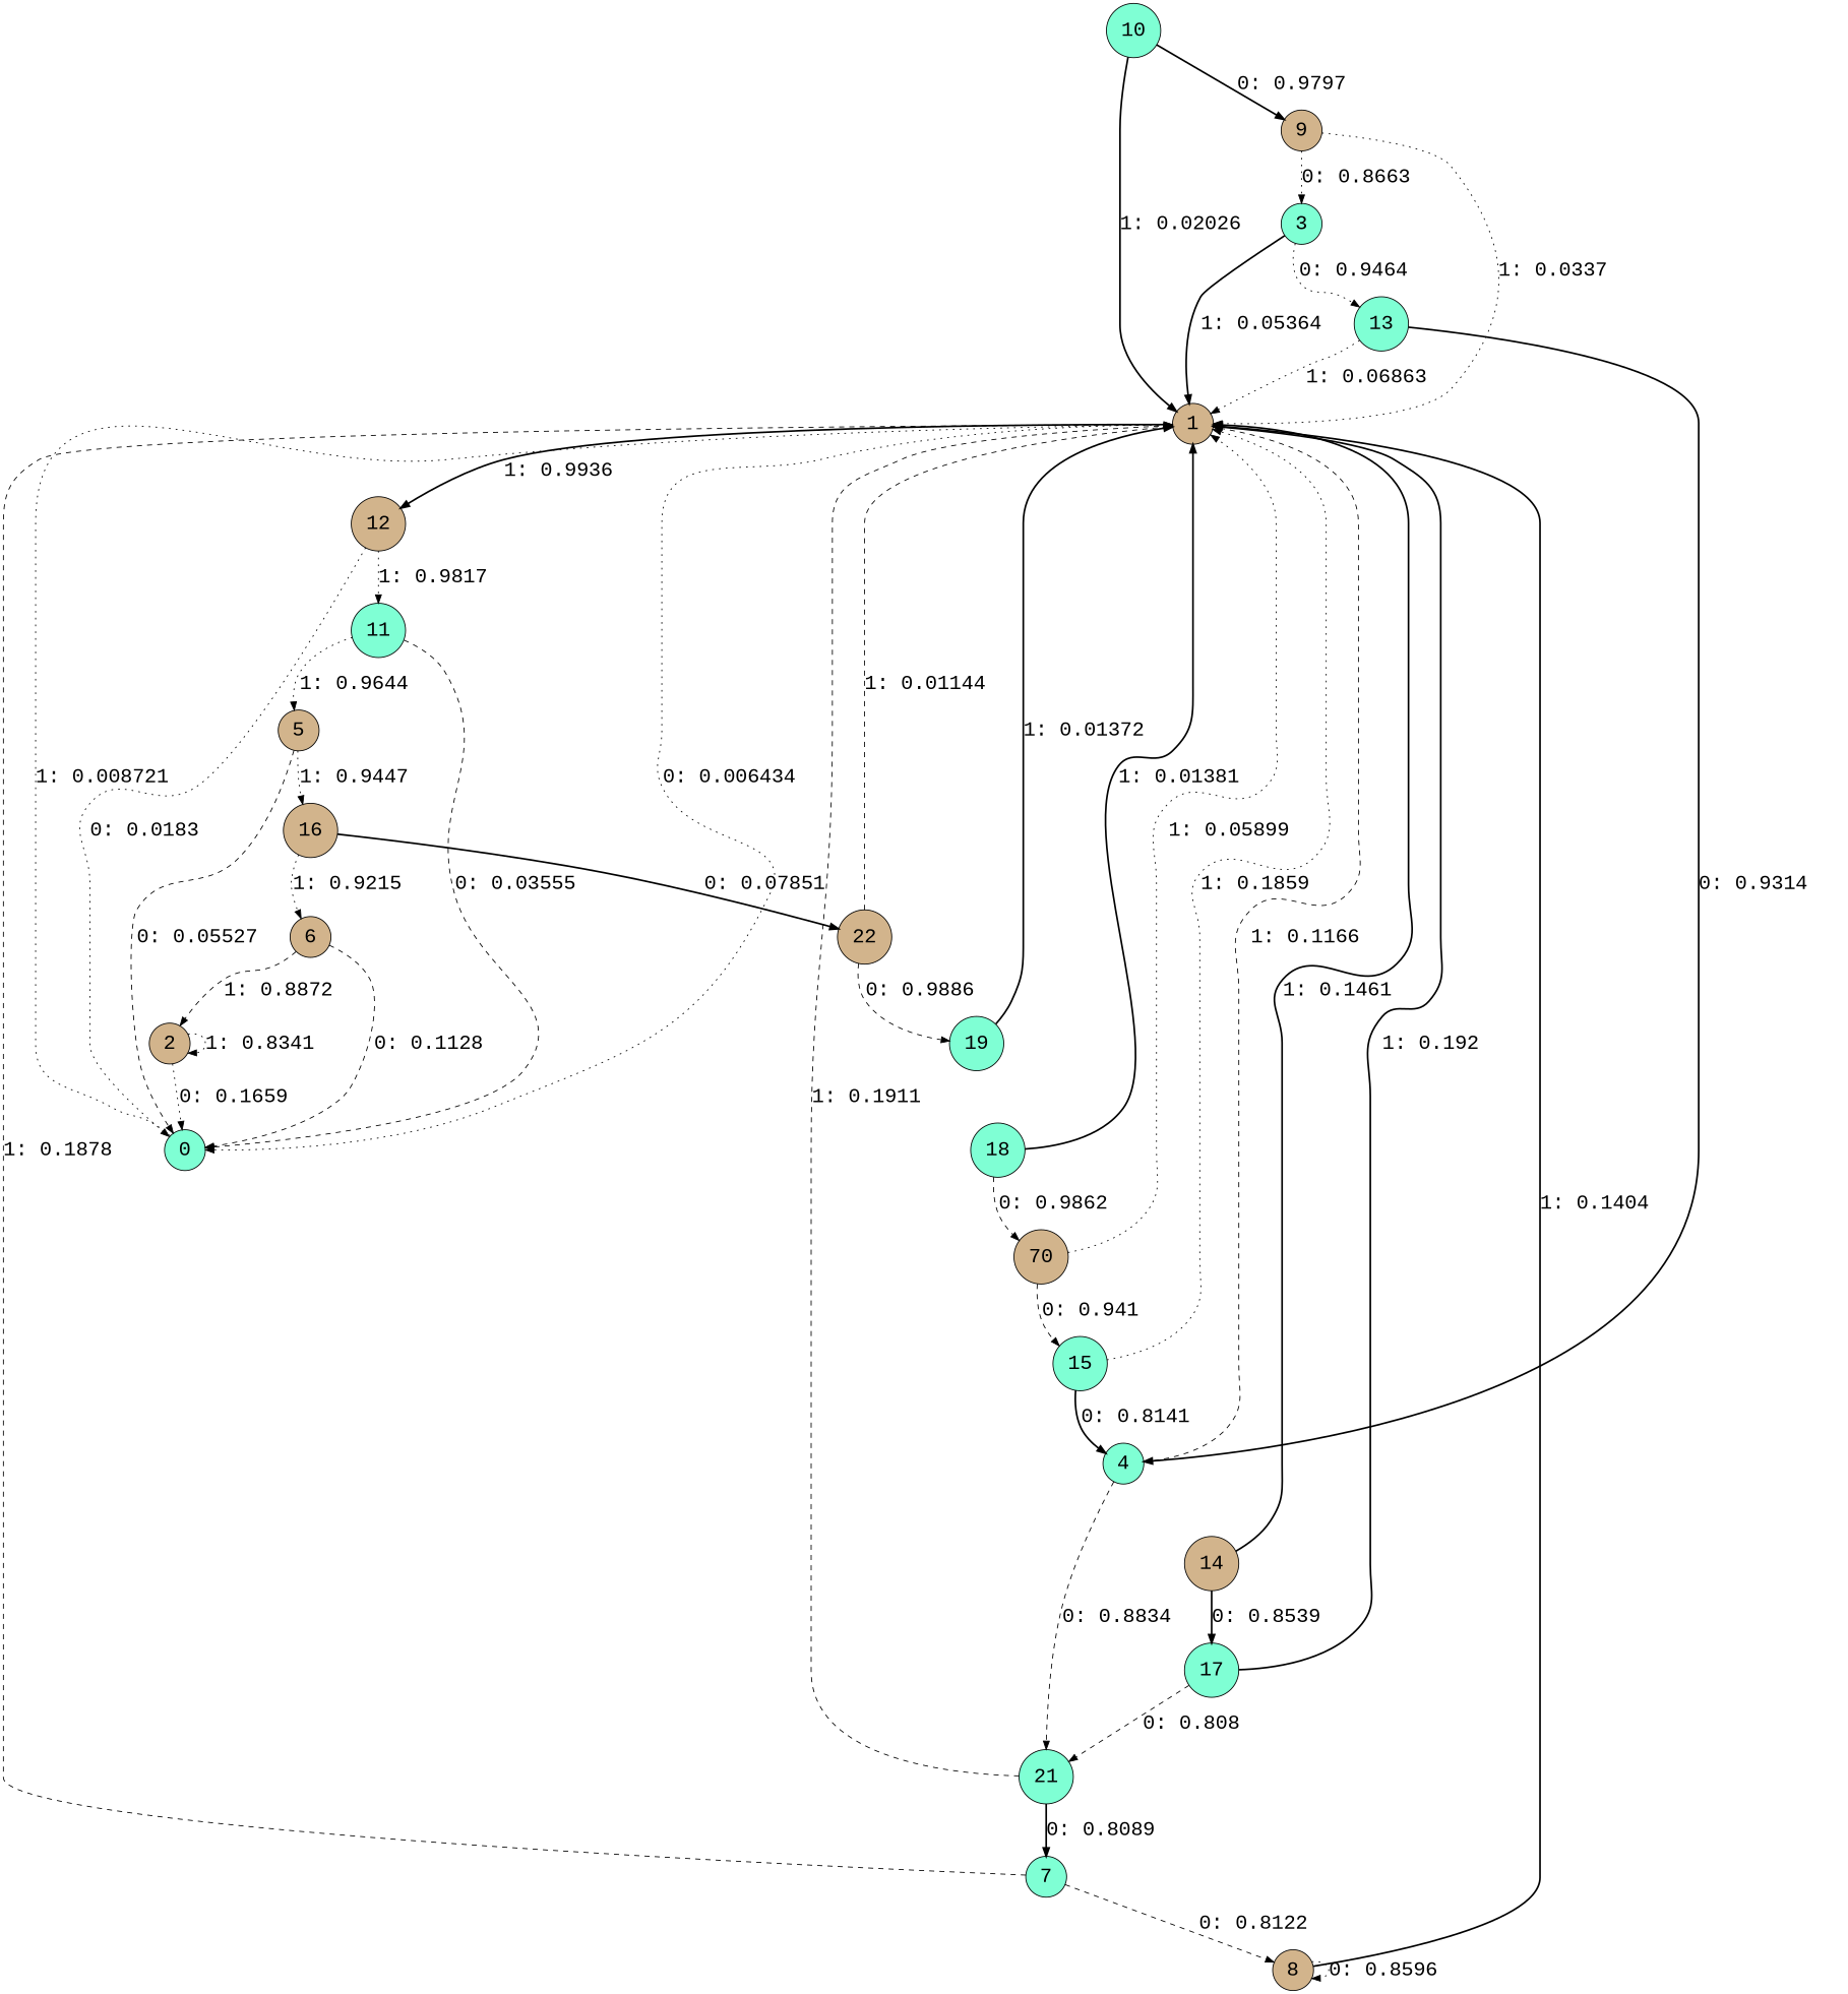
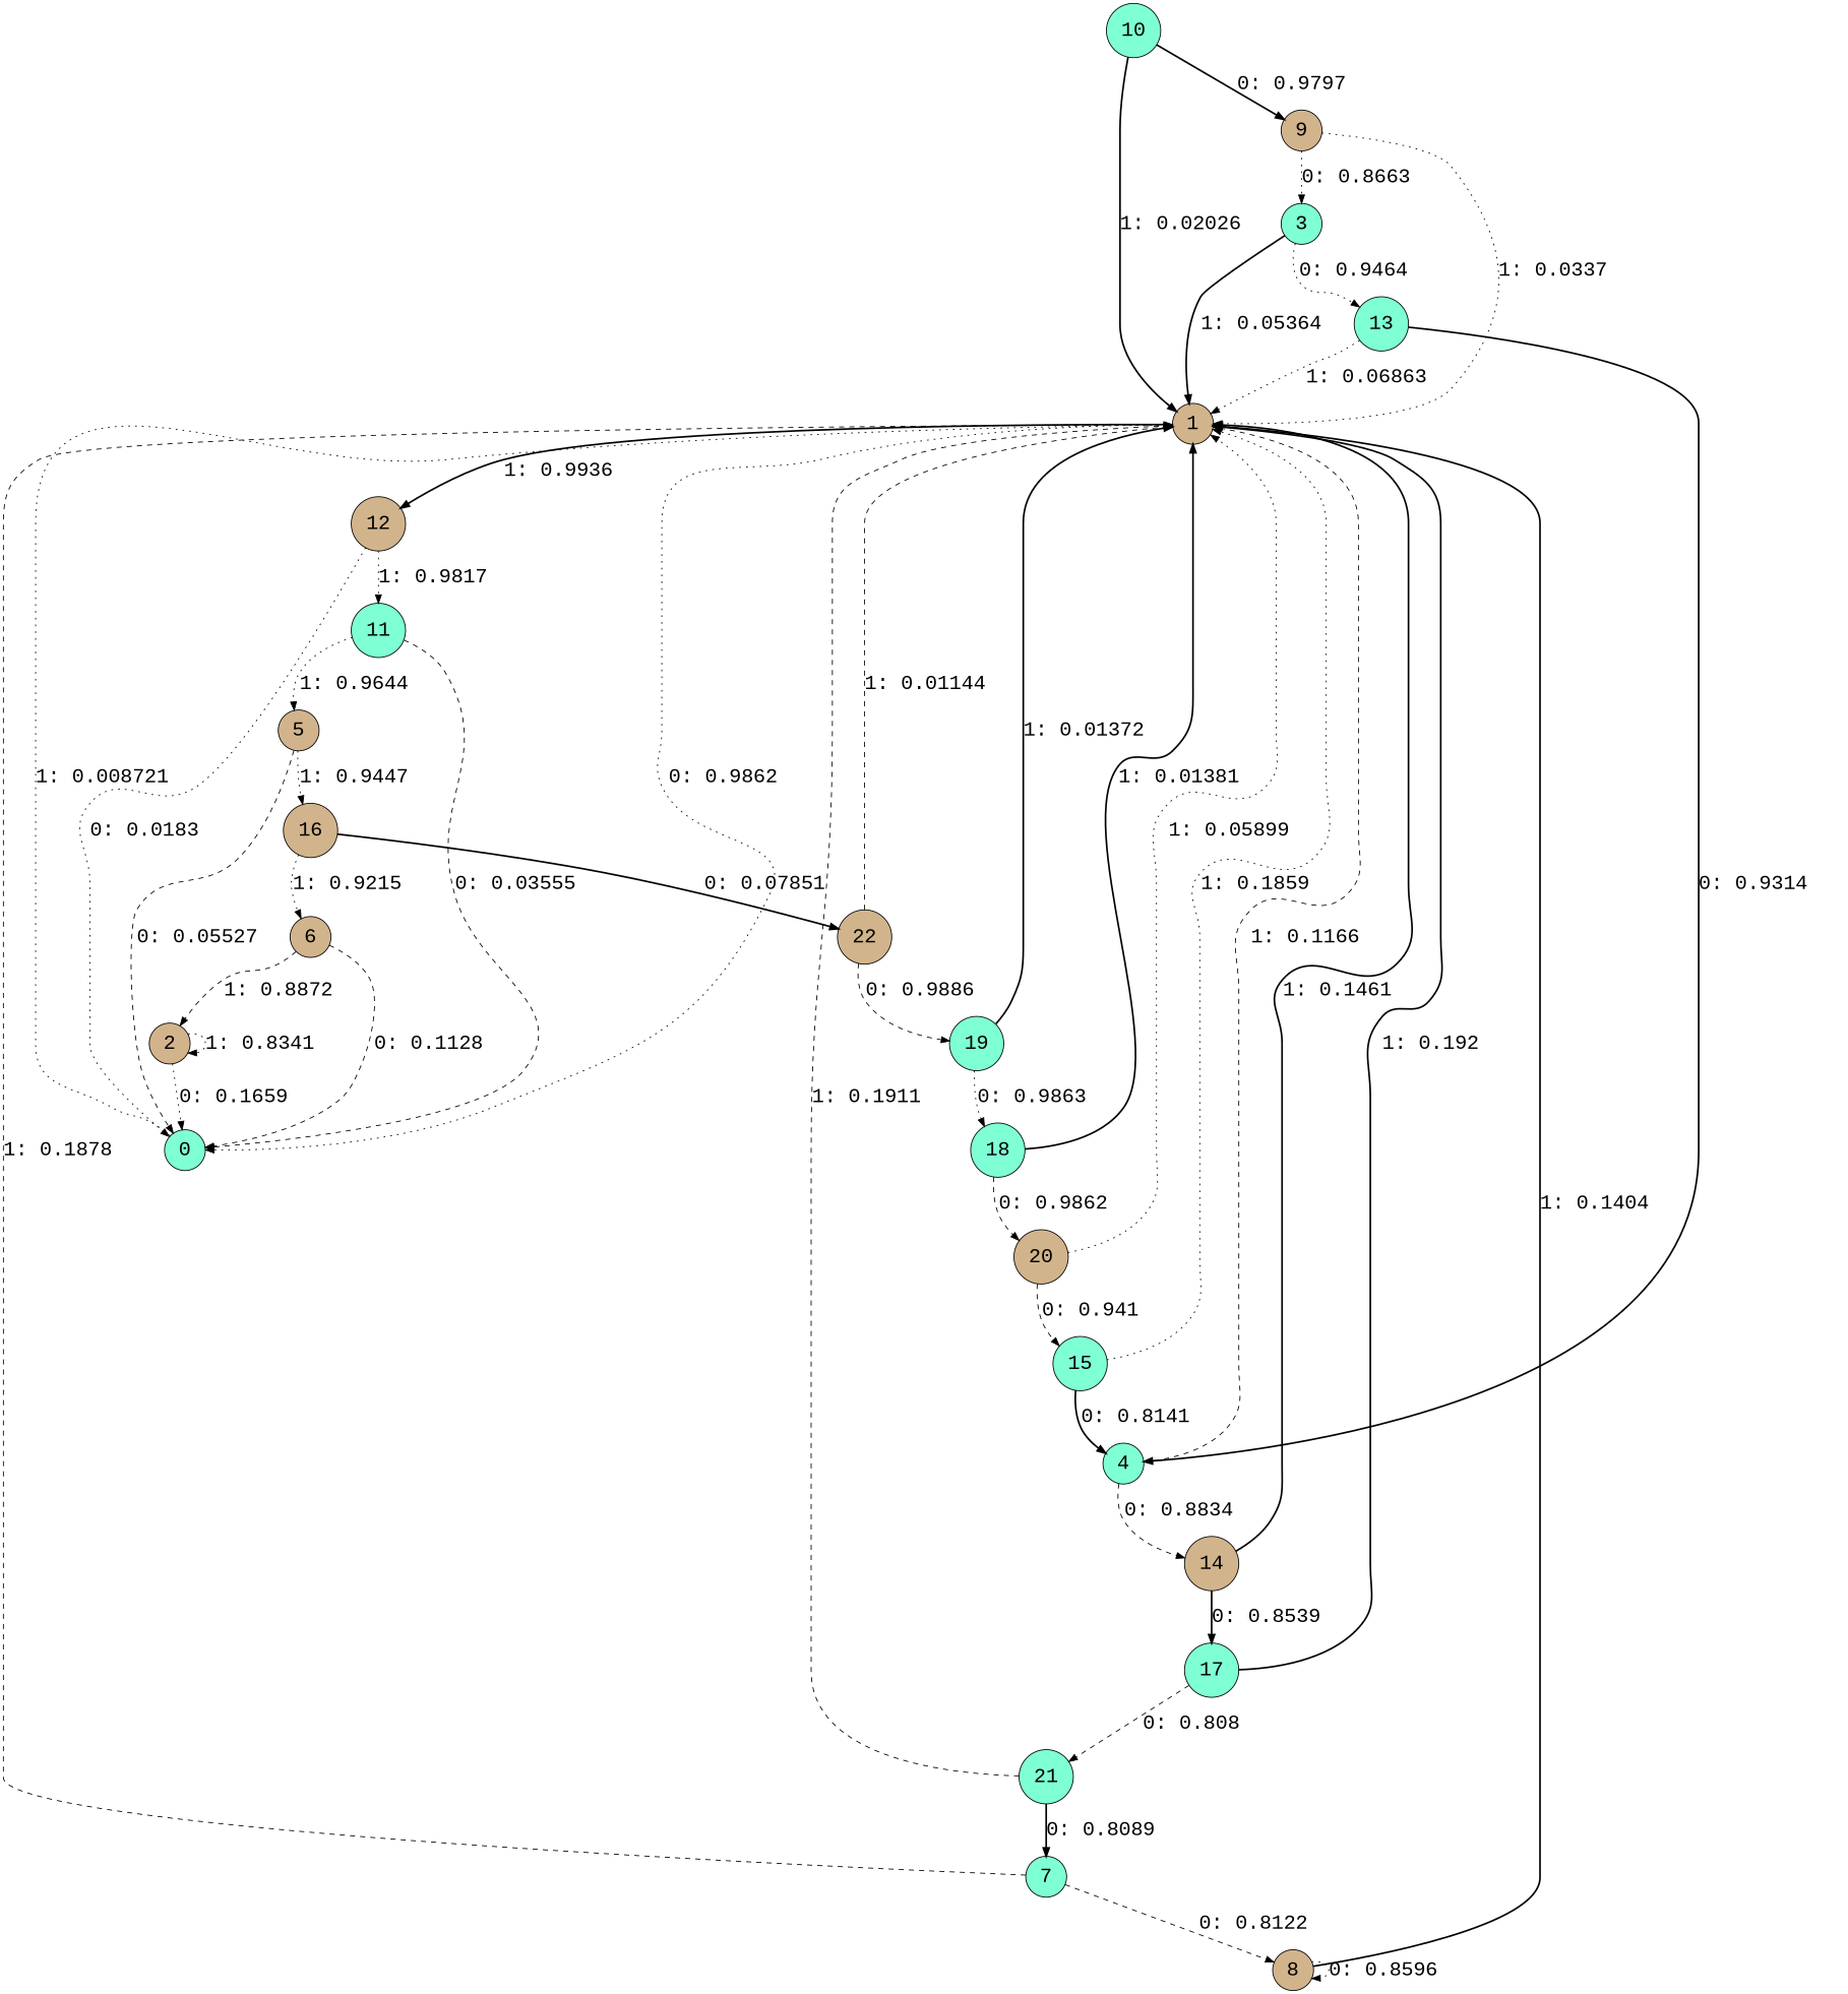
  digraph {
    fontname="Liberation Mono"
    node [fillcolor=aquamarine fontname="Liberation Mono" fontsize=24 shape=circle style=filled]
    edge [fontname="Liberation Mono" fontsize=24 style=dotted]
    1 [fillcolor=tan]
    0
    10
    9 [fillcolor=tan]
    12 [fillcolor=tan]
    3
    11
    5 [fillcolor=tan]
    2 [fillcolor=tan]
    13
    4
    14 [fillcolor=tan]
    17
    21
    16 [fillcolor=tan]
    6 [fillcolor=tan]
    22 [fillcolor=tan]
    19
    7
    8 [fillcolor=tan]
    15
    18
-   20 [fillcolor=tan label=70]
-   1 -> 0 [label="0: 0.006434  "]
+   20 [fillcolor=tan]
+   1 -> 0 [label="0: 0.9862   "]
    1 -> 12 [label="1: 0.9936   " style=bold]
    0 -> 1 [label="1: 0.008721  "]
    10 -> 1 [label="1: 0.02026  " style=bold]
    10 -> 9 [label="0: 0.9797   " style=bold]
    9 -> 1 [label="1: 0.0337   "]
    9 -> 3 [label="0: 0.8663   "]
    12 -> 0 [label="0: 0.0183   "]
    12 -> 11 [label="1: 0.9817   "]
    3 -> 1 [label="1: 0.05364  " style=bold]
    3 -> 13 [label="0: 0.9464   "]
    11 -> 0 [label="0: 0.03555  " style=dashed]
    11 -> 5 [label="1: 0.9644   "]
    5 -> 0 [label="0: 0.05527  " style=dashed]
    5 -> 16 [label="1: 0.9447   "]
    2 -> 0 [label="0: 0.1659   "]
    2 -> 2 [label="1: 0.8341   "]
    13 -> 1 [label="1: 0.06863  "]
    13 -> 4 [label="0: 0.9314   " style=bold]
    4 -> 1 [label="1: 0.1166   " style=dashed]
-   4 -> 21 [label="0: 0.8834   " style=dashed]
+   4 -> 14 [label="0: 0.8834   " style=dashed]
    14 -> 1 [label="1: 0.1461   " style=bold]
    14 -> 17 [label="0: 0.8539   " style=bold]
    17 -> 1 [label="1: 0.192    " style=bold]
    17 -> 21 [label="0: 0.808    " style=dashed]
    21 -> 1 [label="1: 0.1911   " style=dashed]
    21 -> 7 [label="0: 0.8089   " style=bold]
    16 -> 6 [label="1: 0.9215   "]
    16 -> 22 [label="0: 0.07851  " style=bold]
    6 -> 0 [label="0: 0.1128   " style=dashed]
    6 -> 2 [label="1: 0.8872   " style=dashed]
    22 -> 1 [label="1: 0.01144  " style=dashed]
    22 -> 19 [label="0: 0.9886   " style=dashed]
    19 -> 1 [label="1: 0.01372  " style=bold]
+   19 -> 18 [label="0: 0.9863   "]
    7 -> 1 [label="1: 0.1878   " style=dashed]
    7 -> 8 [label="0: 0.8122   " style=dashed]
    8 -> 1 [label="1: 0.1404   " style=bold]
    8 -> 8 [label="0: 0.8596   "]
    15 -> 1 [label="1: 0.1859   "]
    15 -> 4 [label="0: 0.8141   " style=bold]
    18 -> 1 [label="1: 0.01381  " style=bold]
    18 -> 20 [label="0: 0.9862   " style=dashed]
    20 -> 1 [label="1: 0.05899  "]
    20 -> 15 [label="0: 0.941    " style=dashed]
  }
